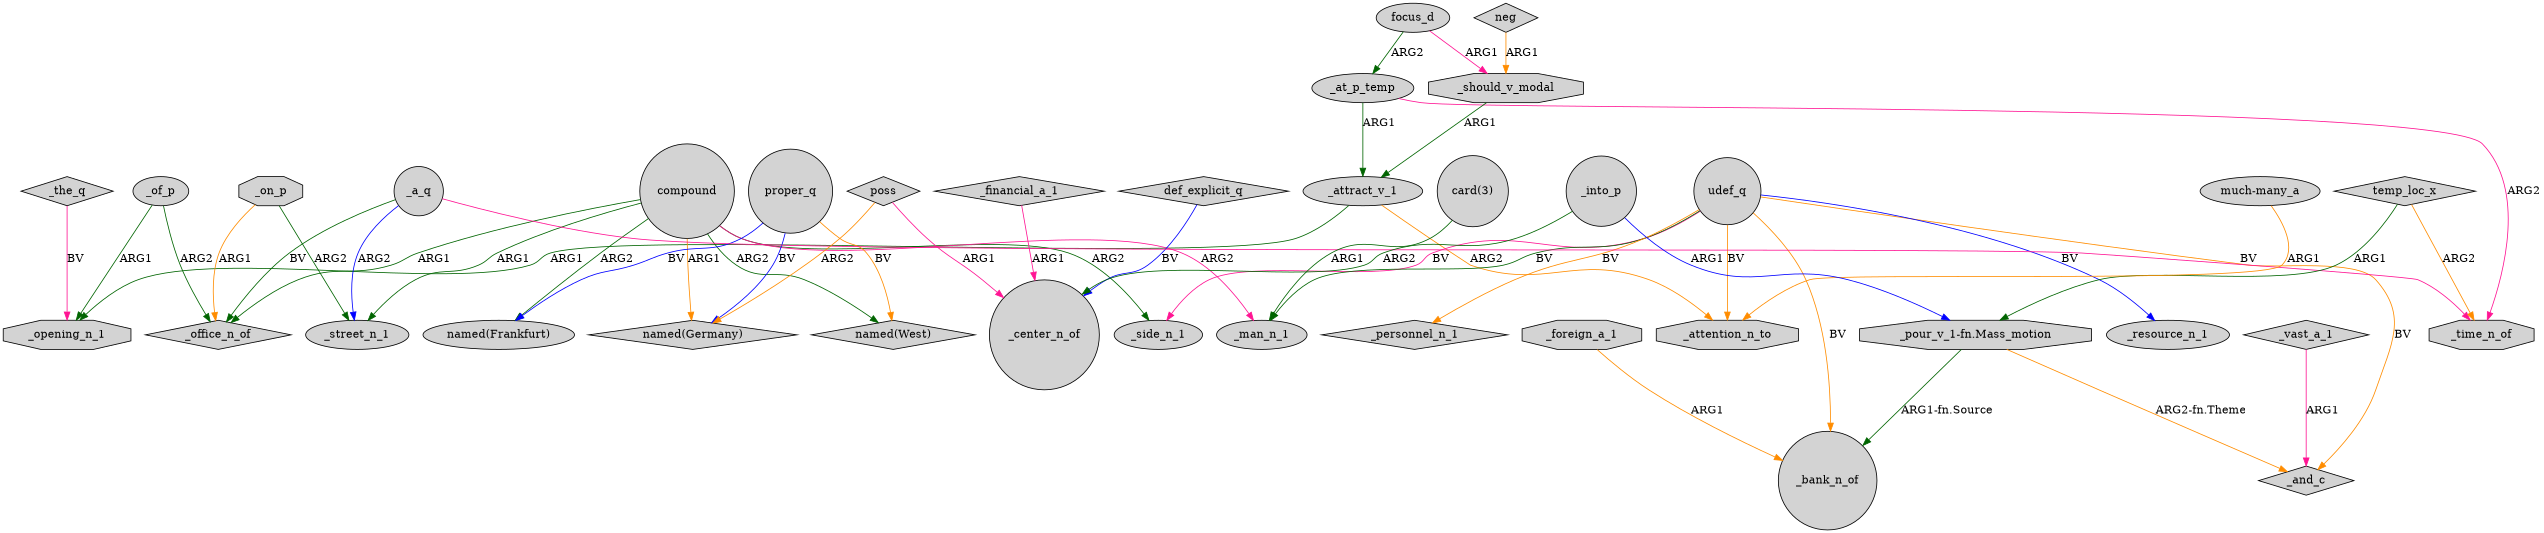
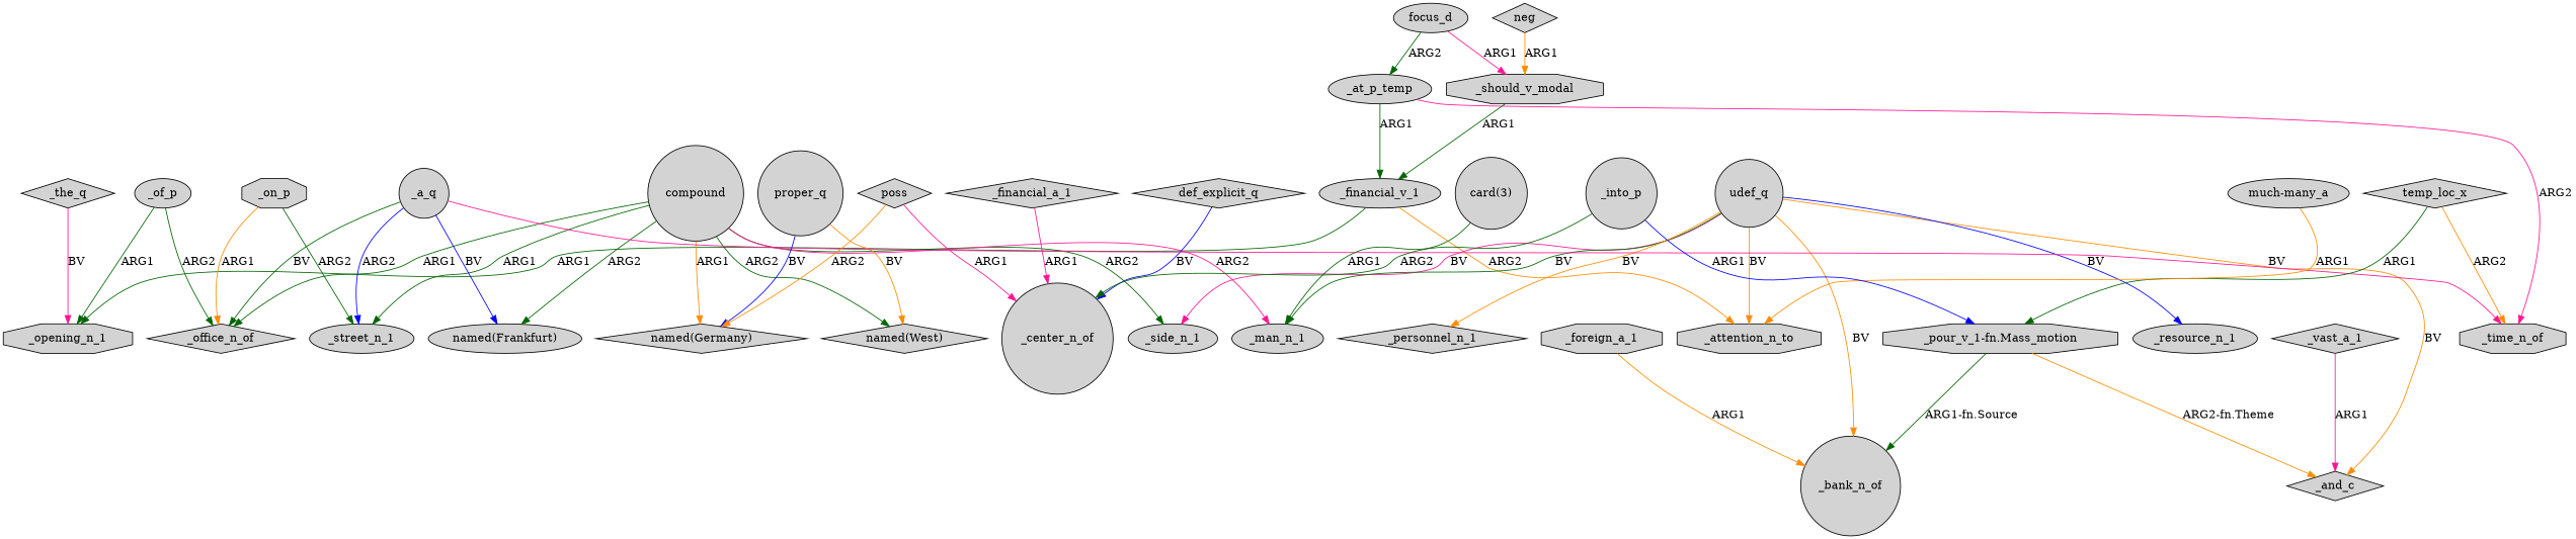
  digraph {
    node [shape=diamond style=filled]
    edge [color=darkgreen]
    focus_d [shape=ellipse]
    _at_p_temp [shape=ellipse]
    _should_v_modal [shape=octagon]
-   _attract_v_1 [shape=ellipse]
+   _attract_v_1 [shape=ellipse label=_financial_v_1]
    _time_n_of [shape=octagon]
    _opening_n_1 [shape=octagon]
    _attention_n_to [shape=octagon]
    compound [shape=circle]
    "named(West)"
    "named(Germany)"
    _street_n_1 [shape=ellipse]
    _side_n_1 [shape=ellipse]
    _office_n_of
    _man_n_1 [shape=ellipse]
    "named(Frankfurt)" [shape=ellipse]
    proper_q [shape=circle]
    neg
    _on_p [shape=octagon]
    udef_q [shape=circle]
    _bank_n_of [shape=circle]
    _and_c
    _resource_n_1 [shape=ellipse]
    _personnel_n_1
    _foreign_a_1 [shape=octagon]
    _vast_a_1
    _center_n_of [shape=circle]
    def_explicit_q
    _a_q [shape=circle]
    _of_p [shape=ellipse]
    poss
    _the_q
    temp_loc_x
    "_pour_v_1-fn.Mass_motion" [shape=octagon]
    "card(3)" [shape=circle]
    "much-many_a" [shape=ellipse]
    _into_p [shape=circle]
    _financial_a_1
    focus_d -> _at_p_temp [label=ARG2]
    focus_d -> _should_v_modal [color=deeppink label=ARG1]
    _at_p_temp -> _attract_v_1 [label=ARG1]
    _at_p_temp -> _time_n_of [color=deeppink label=ARG2]
    _should_v_modal -> _attract_v_1 [label=ARG1]
    _attract_v_1 -> _opening_n_1 [label=ARG1]
    _attract_v_1 -> _attention_n_to [color=darkorange label=ARG2]
    compound -> "named(West)" [label=ARG2]
    compound -> "named(Germany)" [color=darkorange label=ARG1]
    compound -> _street_n_1 [label=ARG1]
    compound -> _side_n_1 [label=ARG2]
    compound -> _office_n_of [label=ARG1]
    compound -> _man_n_1 [color=deeppink label=ARG2]
    compound -> "named(Frankfurt)" [label=ARG2]
    proper_q -> "named(West)" [color=darkorange label=BV]
    proper_q -> "named(Germany)" [color=blue label=BV]
-   proper_q -> "named(Frankfurt)" [color=blue label=BV]
+   _a_q -> "named(Frankfurt)" [color=blue label=BV]
    neg -> _should_v_modal [color=darkorange label=ARG1]
    _on_p -> _street_n_1 [label=ARG2]
    _on_p -> _office_n_of [color=darkorange label=ARG1]
    udef_q -> _attention_n_to [color=darkorange label=BV]
    udef_q -> _side_n_1 [color=deeppink label=BV]
    udef_q -> _man_n_1 [label=BV]
    udef_q -> _bank_n_of [color=darkorange label=BV]
    udef_q -> _and_c [color=darkorange label=BV]
    udef_q -> _resource_n_1 [color=blue label=BV]
    udef_q -> _personnel_n_1 [color=darkorange label=BV]
    _foreign_a_1 -> _bank_n_of [color=darkorange label=ARG1]
    _vast_a_1 -> _and_c [color=deeppink label=ARG1]
    def_explicit_q -> _center_n_of [color=blue label=BV]
    _a_q -> _time_n_of [color=deeppink label=BV]
    _a_q -> _street_n_1 [color=blue label=ARG2]
    _a_q -> _office_n_of [label=BV]
    _of_p -> _opening_n_1 [label=ARG1]
    _of_p -> _office_n_of [label=ARG2]
    poss -> "named(Germany)" [color=darkorange label=ARG2]
    poss -> _center_n_of [color=deeppink label=ARG1]
    _the_q -> _opening_n_1 [color=deeppink label=BV]
    temp_loc_x -> _time_n_of [color=darkorange label=ARG2]
    temp_loc_x -> "_pour_v_1-fn.Mass_motion" [label=ARG1]
    "_pour_v_1-fn.Mass_motion" -> _bank_n_of [label="ARG1-fn.Source"]
    "_pour_v_1-fn.Mass_motion" -> _and_c [color=darkorange label="ARG2-fn.Theme"]
    "card(3)" -> _man_n_1 [label=ARG1]
    "much-many_a" -> _attention_n_to [color=darkorange label=ARG1]
    _into_p -> _center_n_of [label=ARG2]
    _into_p -> "_pour_v_1-fn.Mass_motion" [color=blue label=ARG1]
    _financial_a_1 -> _center_n_of [color=deeppink label=ARG1]
  }
